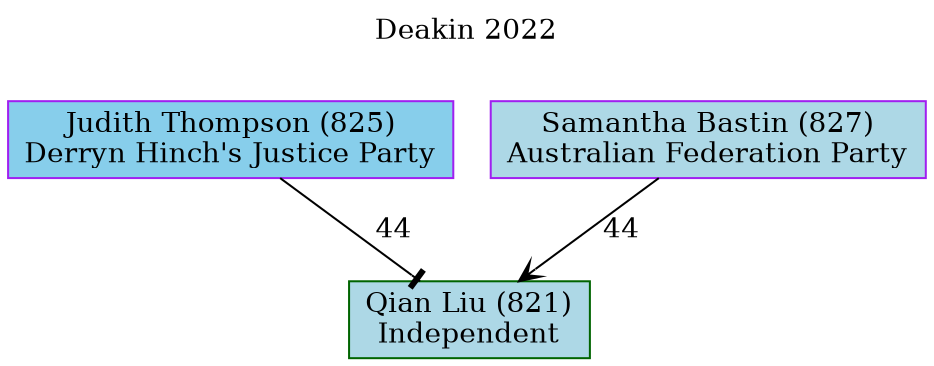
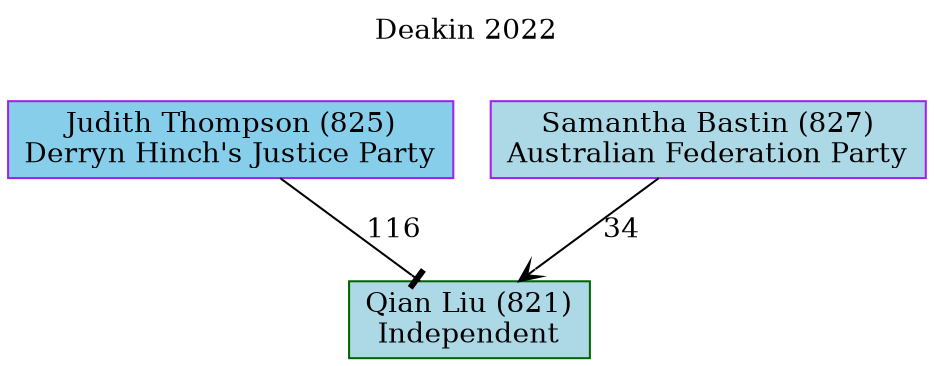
  digraph {
    label="Deakin 2022"
    labelloc=t
    mclimit=10
    node [color=purple fillcolor=lightblue shape=box style=filled]
    n1 [color=darkgreen label="Qian Liu (821)\nIndependent"]
    n2 [fillcolor=skyblue label="Judith Thompson (825)\nDerryn Hinch's Justice Party"]
    n3 [label="Samantha Bastin (827)\nAustralian Federation Party"]
-   n2 -> n1 [arrowhead=tee label=44]
-   n3 -> n1 [arrowhead=vee label=44]
+   n2 -> n1 [arrowhead=tee label=116]
+   n3 -> n1 [arrowhead=vee label=34]
  }
